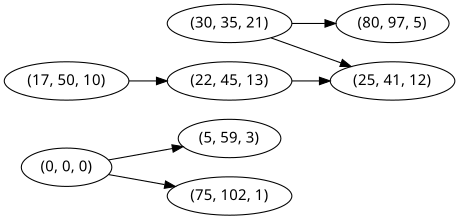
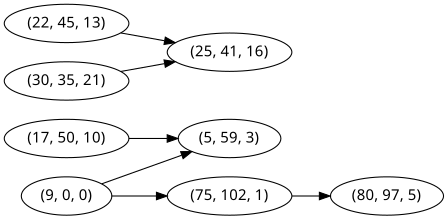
  digraph {
    fontname="Noto Sans"
    rankdir=LR
    node [fontname="Noto Sans"]
    edge [fontname="Noto Sans"]
-   "(0, 0, 0)"
+   "(0, 0, 0)" [label="(9, 0, 0)"]
    "(5, 59, 3)"
    "(75, 102, 1)"
    "(80, 97, 5)"
    "(17, 50, 10)"
    "(22, 45, 13)"
-   "(25, 41, 16)" [label="(25, 41, 12)"]
+   "(25, 41, 16)"
    "(30, 35, 21)"
    "(0, 0, 0)" -> "(5, 59, 3)"
    "(0, 0, 0)" -> "(75, 102, 1)"
-   "(30, 35, 21)" -> "(80, 97, 5)"
-   "(17, 50, 10)" -> "(22, 45, 13)"
+   "(75, 102, 1)" -> "(80, 97, 5)"
+   "(17, 50, 10)" -> "(5, 59, 3)"
    "(22, 45, 13)" -> "(25, 41, 16)"
    "(30, 35, 21)" -> "(25, 41, 16)"
  }
